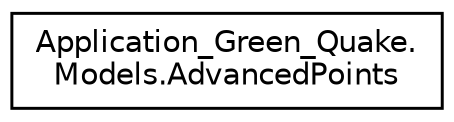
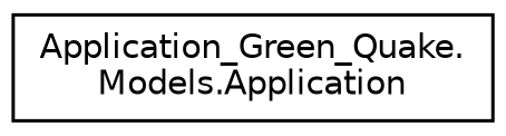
  digraph {
    rankdir=LR
-   n1 [color=black fillcolor=white fontname=Helvetica fontsize=10 height=0.2 label="Application_Green_Quake.\lModels.AdvancedPoints" shape=record style=filled width=0.4]
+   n1 [color=black fillcolor=white fontname=Helvetica fontsize=10 height=0.2 label="Application_Green_Quake.\lModels.Application" shape=record style=filled width=0.4]
  }
